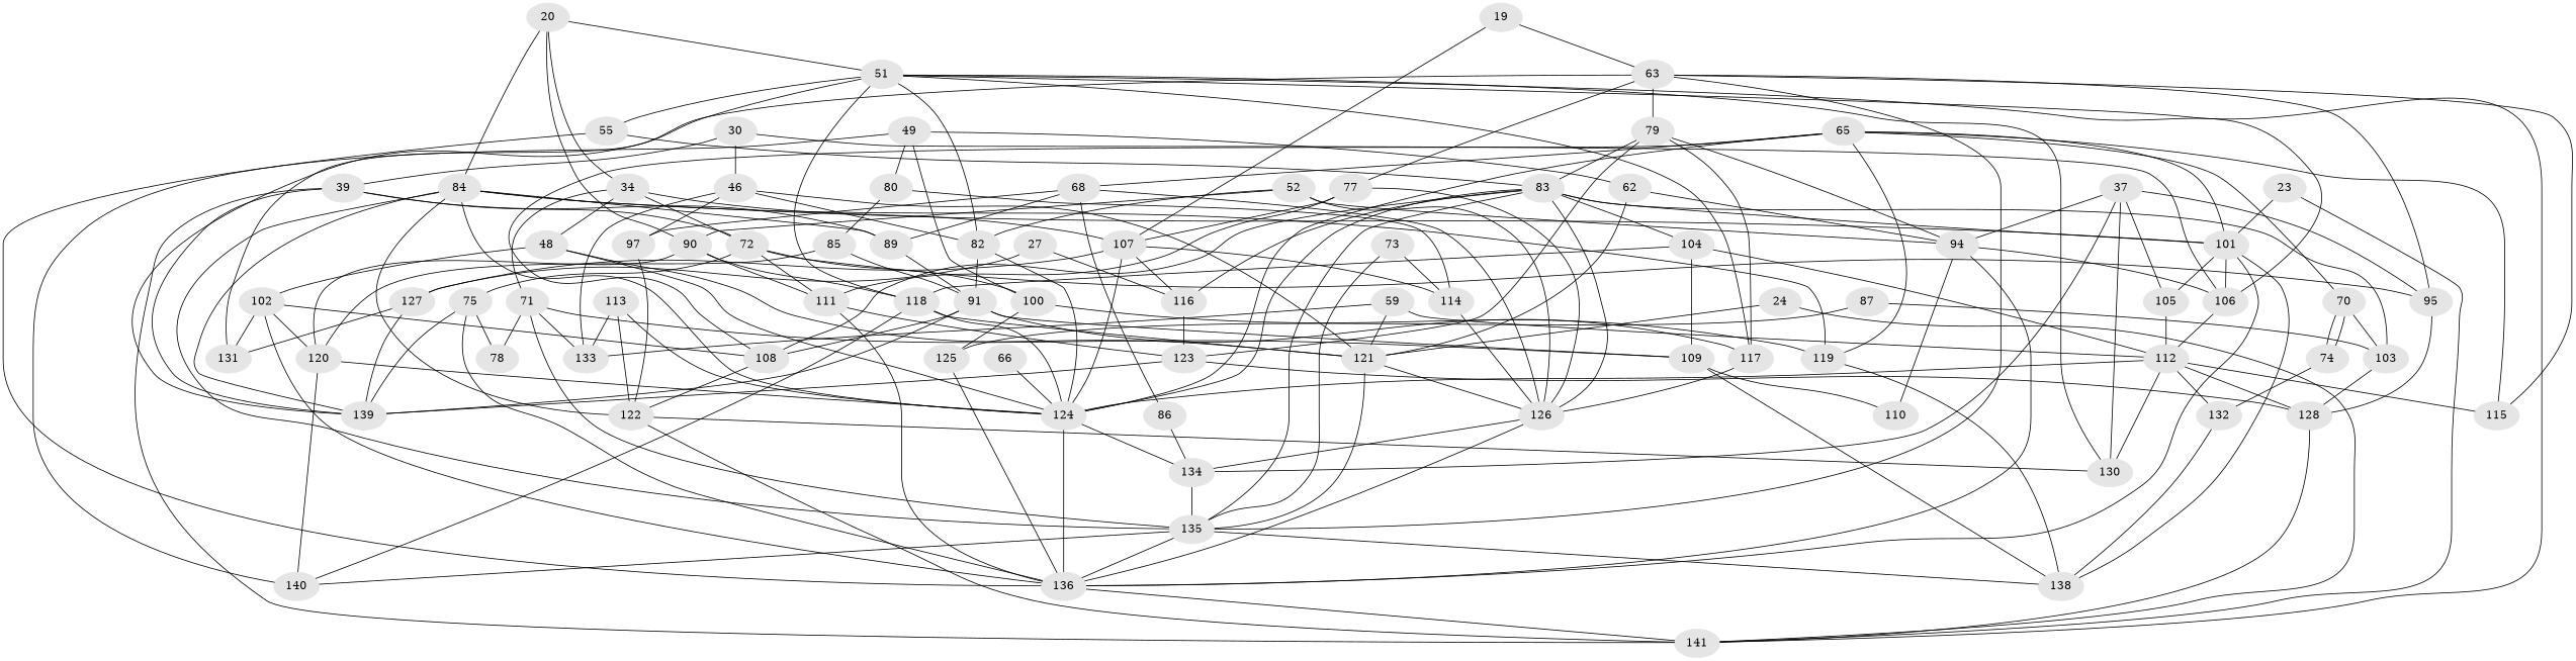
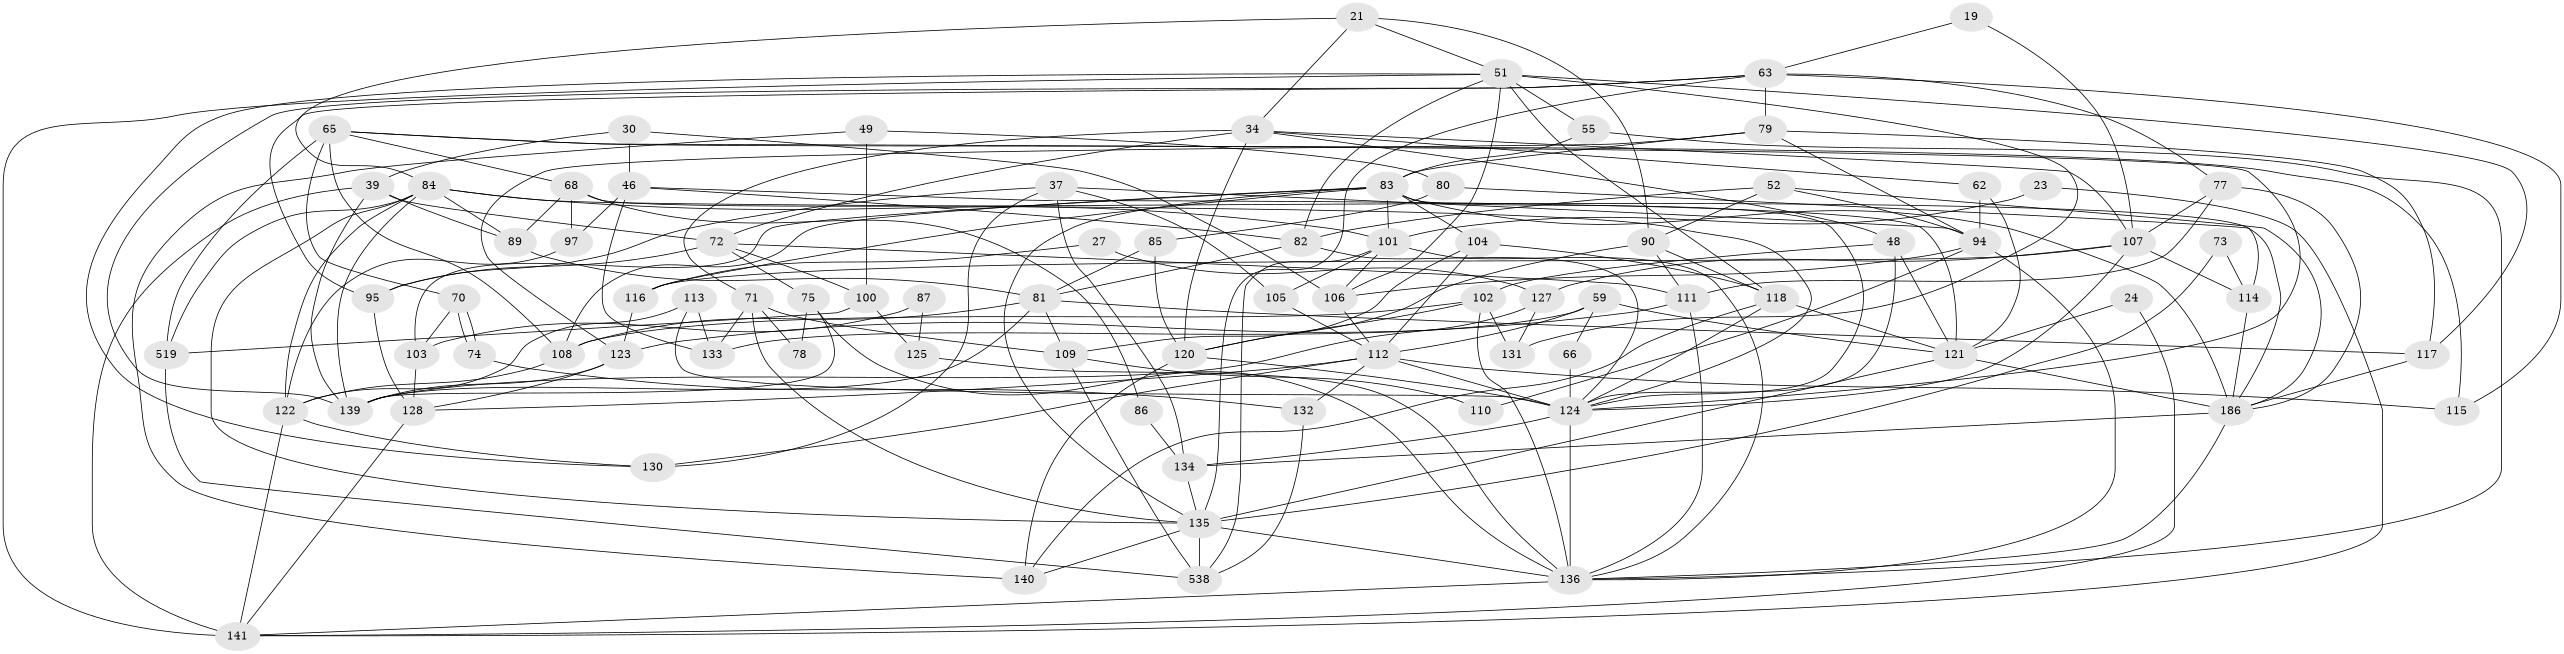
  graph {
    node [color=gray90 style=filled]
    63 [super="+43"]
    95 [super="+88"]
    139 [super="+98"]
    77
    79 [super="+29"]
    115
    135 [super="+54"]
    19
    107 [super="+60"]
    116
    127
    124 [super="+12+58"]
    114
    34 [super="+28"]
    62
    71
    72
    120 [super="+13+99"]
    48
-   20
+   20 [label=21]
    51 [super="+15"]
    84 [super="+56+69"]
    90 [super="+21"]
    141 [super="+129"]
    106
    130
    82 [super="+42"]
    117 [super="+2"]
    55
    118 [super="+53"]
    131 [super="+64"]
    101 [super="+96"]
    89 [super="+7"]
-   119
+   119 [label=519]
    122 [super="+6"]
    111 [super="+76"]
    105
    136 [super="+67+92"]
-   138
+   138 [label=538]
    23
    121 [super="+35"]
-   126 [super="+57"]
+   126 [super="+57" label=186]
    24
    27
    123
    39 [super="+18"]
    30
    46
    97
    133
    112 [super="+5+45"]
    94 [super="+26"]
    78
    109
    100 [super="+11"]
    75
    87
    103
    125
    140
    110
    37
    134 [super="+61+36"]
    128 [super="+38"]
-   91 [super="+8"]
+   91 [super="+8" label=81]
    102
    108 [super="+1"]
    49
    80
    85
    83 [super="+81+44"]
    52
    104 [super="+93"]
    59
    66
    132
    68 [super="+14"]
    86
    65
    70
    74
    73
    113 [super="+50"]
    63 -- 95
    63 -- 139
    63 -- 77
    63 -- 79
    63 -- 115
    63 -- 135
    95 -- 128 [weight=2]
    77 -- 107
    77 -- 111
    77 -- 126
    79 -- 117
    79 -- 123
    79 -- 94
    79 -- 83
    135 -- 136 [weight=2]
    135 -- 138
    135 -- 140
    19 -- 63
    19 -- 107
    107 -- 116
    107 -- 127
    107 -- 124 [weight=2]
    107 -- 114
    116 -- 123
    127 -- 139
    127 -- 131
    124 -- 136
    124 -- 134
    114 -- 126
    34 -- 107
-   49 -- 62
+   34 -- 62
    34 -- 71
    34 -- 72 [weight=2]
+   34 -- 120
    34 -- 48
    62 -- 121
    62 -- 94
    71 -- 135
    71 -- 133
    71 -- 78
    71 -- 109
    72 -- 95
    72 -- 111
    72 -- 100 [weight=2]
    72 -- 75
    120 -- 124 [weight=2]
    120 -- 140
    48 -- 124
    48 -- 121
    48 -- 102
    20 -- 34
    20 -- 51
    20 -- 84
    20 -- 90
    51 -- 141
    51 -- 106
    51 -- 130
    51 -- 82
    51 -- 117
    51 -- 55 [weight=2]
    51 -- 118
    51 -- 131
    84 -- 139
    84 -- 135 [weight=2]
    84 -- 124
    84 -- 101
    84 -- 89 [weight=2]
    84 -- 119
    84 -- 122
    90 -- 120
    90 -- 118
    90 -- 111
    106 -- 112
    82 -- 124
    82 -- 91
    117 -- 126
    55 -- 136
    55 -- 83
    118 -- 124
    118 -- 121
    118 -- 140
    101 -- 106
    101 -- 105
    101 -- 136
    101 -- 138
    89 -- 91
    119 -- 138
    122 -- 141 [weight=2]
    122 -- 130
    111 -- 136 [weight=2]
    111 -- 123
    105 -- 112
    136 -- 141
    23 -- 141
    23 -- 101
    121 -- 135 [weight=2]
    121 -- 126
    126 -- 136
    126 -- 134
    24 -- 141
    24 -- 121
    27 -- 116
    27 -- 127
    123 -- 139
    123 -- 128
    39 -- 139 [weight=2]
    39 -- 72
    39 -- 141
    39 -- 89
    30 -- 106
    30 -- 39
    30 -- 46
    46 -- 82
    46 -- 121
    46 -- 97
    46 -- 133
    97 -- 122
    112 -- 115
    112 -- 124
    112 -- 130
    112 -- 128
    112 -- 132
    94 -- 106
    94 -- 136
    94 -- 110
    109 -- 138
    109 -- 110
    100 -- 119 [weight=2]
    100 -- 125
    75 -- 139
    75 -- 136
    75 -- 78
    87 -- 103
    87 -- 125
    103 -- 128
    125 -- 136
    37 -- 95
    37 -- 130
    37 -- 105
    37 -- 94
    37 -- 134
    134 -- 135
    128 -- 141
    91 -- 139
    91 -- 117
    91 -- 109
    91 -- 108 [weight=2]
    102 -- 120
    102 -- 131
    102 -- 136
    102 -- 108
    108 -- 122
    49 -- 100
    49 -- 140
    49 -- 80
    80 -- 114
    80 -- 85
    85 -- 120
    85 -- 91
    83 -- 135
    83 -- 116
    83 -- 124
    83 -- 101
    83 -- 126 [weight=2]
    83 -- 103
    83 -- 108 [weight=2]
    83 -- 104 [weight=2]
    52 -- 90
    52 -- 82
    52 -- 126
    52 -- 94
    104 -- 118
    104 -- 112 [weight=2]
    104 -- 109
    59 -- 121
    59 -- 133
    59 -- 112
+   59 -- 66
    66 -- 124
    132 -- 138
    68 -- 89
    68 -- 126
    68 -- 97
    68 -- 86
    86 -- 134
    65 -- 115
    65 -- 124
-   65 -- 101
    65 -- 119
    65 -- 108 [weight=2]
    65 -- 68
    65 -- 70
    70 -- 103
    70 -- 74
    70 -- 74
    74 -- 132
    73 -- 135
    73 -- 114
    113 -- 124
    113 -- 122
    113 -- 133
  }
